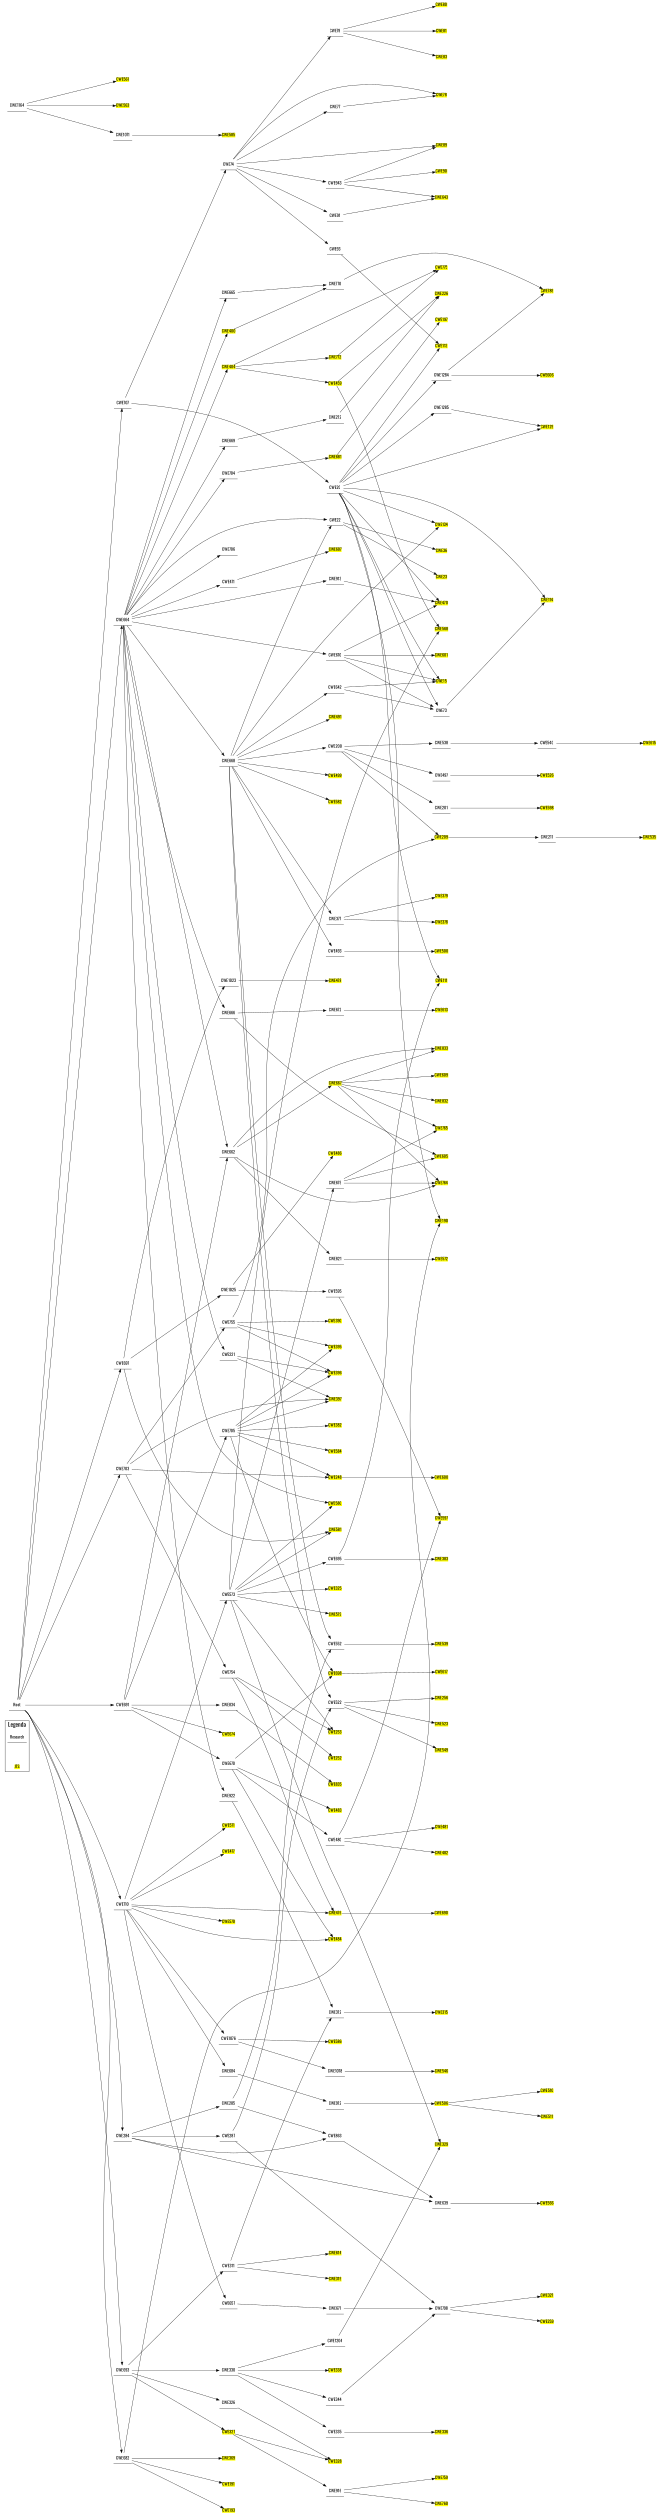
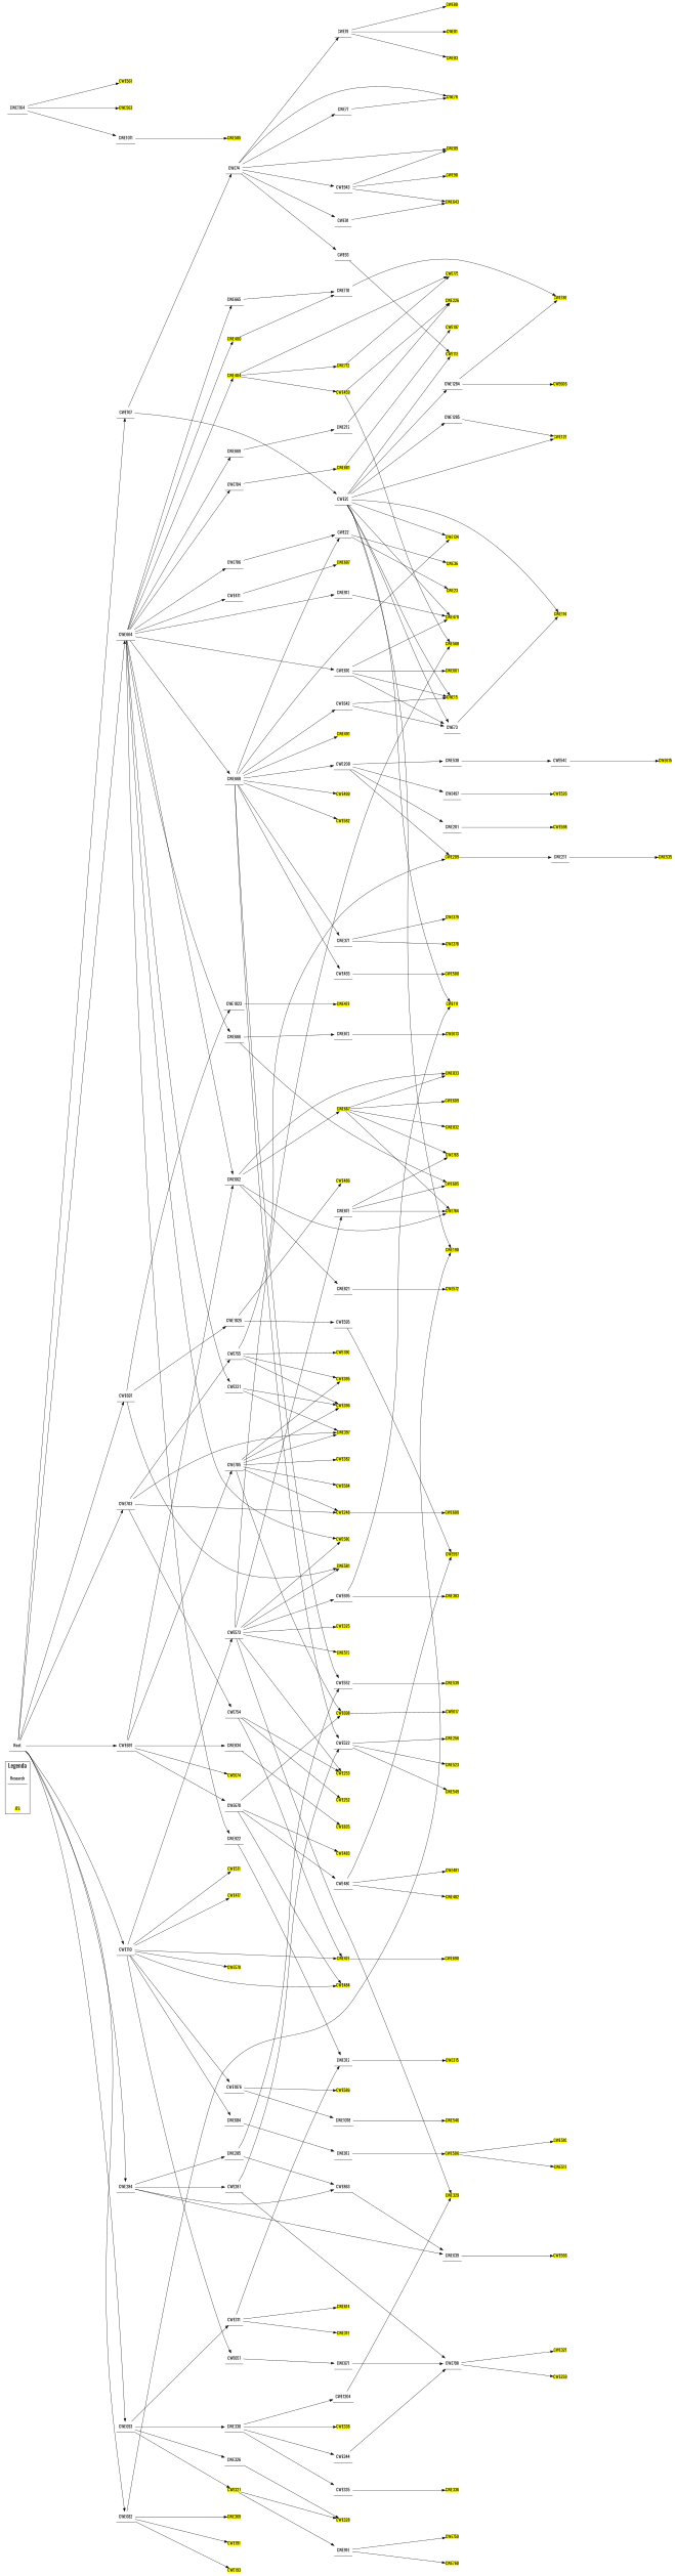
  digraph {
    fontname=Oswald
    nodesep=1
    rankdir=LR
    ranksep=4
    splines=true
    node [color=black fillcolor=yellow fontname=Oswald shape=plain style=filled]
    edge [fontname=Oswald]
    n1 [fillcolor=white label=Research shape=underline]
    n2 [label=JTS]
    n3 [fillcolor=white label=Root shape=underline]
    n4 [fillcolor=white label=CWE682 shape=underline]
    n5 [fillcolor=white label=CWE703 shape=underline]
    n6 [fillcolor=white label=CWE693 shape=underline]
    n7 [fillcolor=white label=CWE664 shape=underline]
    n8 [fillcolor=white label=CWE710 shape=underline]
    n9 [fillcolor=white label=CWE697 shape=underline]
    n10 [fillcolor=white label=CWE691 shape=underline]
    n11 [fillcolor=white label=CWE707 shape=underline]
    n12 [fillcolor=white label=CWE284 shape=underline]
    n13 [label=CWE190]
    n14 [label=CWE191]
    n15 [label=CWE193]
    n16 [label=CWE369]
    n17 [label=CWE248]
    n18 [label=CWE397]
    n19 [fillcolor=white label=CWE755 shape=underline]
    n20 [fillcolor=white label=CWE754 shape=underline]
    n21 [label=CWE327]
    n22 [fillcolor=white label=CWE311 shape=underline]
    n23 [fillcolor=white label=CWE326 shape=underline]
    n24 [fillcolor=white label=CWE330 shape=underline]
    n25 [label=CWE400]
    n26 [label=CWE404]
    n27 [label=CWE580]
    n28 [fillcolor=white label=CWE668 shape=underline]
    n29 [fillcolor=white label=CWE610 shape=underline]
    n30 [fillcolor=white label=CWE221 shape=underline]
    n31 [fillcolor=white label=CWE913 shape=underline]
    n32 [fillcolor=white label=CWE666 shape=underline]
    n33 [fillcolor=white label=CWE471 shape=underline]
    n34 [fillcolor=white label=CWE662 shape=underline]
    n35 [fillcolor=white label=CWE704 shape=underline]
    n36 [fillcolor=white label=CWE669 shape=underline]
    n37 [fillcolor=white label=CWE706 shape=underline]
    n38 [fillcolor=white label=CWE922 shape=underline]
    n39 [fillcolor=white label=CWE665 shape=underline]
    n40 [label=CWE476]
    n41 [label=CWE477]
    n42 [label=CWE484]
    n43 [label=CWE570]
    n44 [label=CWE571]
    n45 [fillcolor=white label=CWE573 shape=underline]
    n46 [fillcolor=white label=CWE1076 shape=underline]
    n47 [fillcolor=white label=CWE684 shape=underline]
    n48 [fillcolor=white label=CWE657 shape=underline]
    n49 [label=CWE581]
    n50 [fillcolor=white label=CWE1023 shape=underline]
    n51 [fillcolor=white label=CWE1025 shape=underline]
    n52 [label=CWE674]
    n53 [fillcolor=white label=CWE705 shape=underline]
    n54 [fillcolor=white label=CWE670 shape=underline]
    n55 [fillcolor=white label=CWE834 shape=underline]
    n56 [fillcolor=white label=CWE20 shape=underline]
    n57 [fillcolor=white label=CWE74 shape=underline]
    n58 [fillcolor=white label=CWE639 shape=underline]
    n59 [fillcolor=white label=CWE287 shape=underline]
    n60 [fillcolor=white label=CWE285 shape=underline]
    n61 [fillcolor=white label=CWE863 shape=underline]
    n62 [label=CWE600]
    n63 [label=CWE209]
    n64 [label=CWE390]
    n65 [label=CWE395]
    n66 [label=CWE396]
    n67 [label=CWE252]
    n68 [label=CWE253]
    n69 [label=CWE328]
    n70 [fillcolor=white label=CWE916 shape=underline]
    n71 [label=CWE319]
    n72 [label=CWE614]
    n73 [fillcolor=white label=CWE312 shape=underline]
    n74 [label=CWE338]
    n75 [fillcolor=white label=CWE1204 shape=underline]
    n76 [fillcolor=white label=CWE335 shape=underline]
    n77 [fillcolor=white label=CWE344 shape=underline]
    n78 [fillcolor=white label=CWE770 shape=underline]
    n79 [label=CWE459]
    n80 [label=CWE772]
    n81 [label=CWE775]
    n82 [label=CWE134]
    n83 [label=CWE491]
    n84 [label=CWE499]
    n85 [label=CWE582]
    n86 [fillcolor=white label=CWE642 shape=underline]
    n87 [fillcolor=white label=CWE200 shape=underline]
    n88 [fillcolor=white label=CWE22 shape=underline]
    n89 [fillcolor=white label=CWE522 shape=underline]
    n90 [fillcolor=white label=CWE377 shape=underline]
    n91 [fillcolor=white label=CWE493 shape=underline]
    n92 [fillcolor=white label=CWE552 shape=underline]
    n93 [label=CWE15]
    n94 [label=CWE470]
    n95 [label=CWE601]
    n96 [fillcolor=white label=CWE73 shape=underline]
    n97 [label=CWE605]
    n98 [fillcolor=white label=CWE672 shape=underline]
    n99 [label=CWE607]
    n100 [label=CWE667]
    n101 [label=CWE764]
    n102 [label=CWE833]
    n103 [fillcolor=white label=CWE821 shape=underline]
    n104 [label=CWE681]
    n105 [fillcolor=white label=CWE212 shape=underline]
    n106 [label=CWE690]
    n107 [label=CWE325]
    n108 [label=CWE329]
    n109 [label=CWE568]
    n110 [label=CWE579]
    n111 [fillcolor=white label=CWE695 shape=underline]
    n112 [fillcolor=white label=CWE675 shape=underline]
    n113 [fillcolor=white label=CWE1164 shape=underline]
    n114 [label=CWE561]
    n115 [label=CWE563]
    n116 [fillcolor=white label=CWE1071 shape=underline]
    n117 [label=CWE586]
    n118 [fillcolor=white label=CWE1078 shape=underline]
    n119 [fillcolor=white label=CWE912 shape=underline]
    n120 [fillcolor=white label=CWE671 shape=underline]
    n121 [label=CWE478]
    n122 [label=CWE486]
    n123 [fillcolor=white label=CWE595 shape=underline]
    n124 [label=CWE382]
    n125 [label=CWE584]
    n126 [label=CWE698]
    n127 [label=CWE483]
    n128 [fillcolor=white label=CWE480 shape=underline]
    n129 [label=CWE835]
    n130 [label=CWE111]
    n131 [label=CWE113]
    n132 [label=CWE114]
    n133 [label=CWE129]
    n134 [fillcolor=white label=CWE1285 shape=underline]
    n135 [fillcolor=white label=CWE1284 shape=underline]
    n136 [label=CWE78]
    n137 [label=CWE89]
    n138 [fillcolor=white label=CWE93 shape=underline]
    n139 [fillcolor=white label=CWE943 shape=underline]
    n140 [fillcolor=white label=CWE91 shape=underline]
    n141 [fillcolor=white label=CWE77 shape=underline]
    n142 [fillcolor=white label=CWE79 shape=underline]
    n143 [label=CWE566]
    n144 [fillcolor=white label=CWE798 shape=underline]
    n145 [fillcolor=white label=CWE211 shape=underline]
    n146 [label=CWE759]
    n147 [label=CWE760]
    n148 [label=CWE315]
    n149 [label=CWE336]
    n150 [label=CWE789]
    n151 [label=CWE226]
    n152 [fillcolor=white label=CWE497 shape=underline]
    n153 [fillcolor=white label=CWE201 shape=underline]
    n154 [fillcolor=white label=CWE538 shape=underline]
    n155 [label=CWE23]
    n156 [label=CWE36]
    n157 [label=CWE256]
    n158 [label=CWE523]
    n159 [label=CWE549]
    n160 [label=CWE378]
    n161 [label=CWE379]
    n162 [label=CWE500]
    n163 [label=CWE539]
    n164 [label=CWE613]
    n165 [label=CWE609]
    n166 [label=CWE765]
    n167 [label=CWE832]
    n168 [label=CWE572]
    n169 [label=CWE197]
    n170 [label=CWE383]
    n171 [label=CWE585]
    n172 [label=CWE546]
    n173 [label=CWE506]
    n174 [label=CWE597]
    n175 [label=CWE617]
    n176 [label=CWE481]
    n177 [label=CWE482]
    n178 [label=CWE606]
    n179 [label=CWE643]
    n180 [label=CWE90]
    n181 [label=CWE80]
    n182 [label=CWE81]
    n183 [label=CWE83]
    n184 [label=CWE259]
    n185 [label=CWE321]
    n186 [label=CWE535]
    n187 [label=CWE526]
    n188 [label=CWE598]
    n189 [fillcolor=white label=CWE540 shape=underline]
    n190 [label=CWE510]
    n191 [label=CWE511]
    n192 [label=CWE615]
    subgraph cluster_1 {
      fontsize=20
      label=Legenda
      n1
      n2
    }
    n3 -> n4
    n3 -> n5
    n3 -> n6
    n3 -> n7
    n3 -> n8
    n3 -> n9
    n3 -> n10
    n3 -> n11
    n3 -> n12
    n4 -> n13
    n4 -> n14
    n4 -> n15
    n4 -> n16
    n5 -> n17
    n5 -> n18
    n5 -> n19
    n5 -> n20
    n6 -> n21
    n6 -> n22
    n6 -> n23
    n6 -> n24
    n7 -> n25
    n7 -> n26
    n7 -> n27
    n7 -> n28
    n7 -> n29
    n7 -> n30
    n7 -> n31
    n7 -> n32
    n7 -> n33
    n7 -> n34
    n7 -> n35
    n7 -> n36
    n7 -> n37
    n7 -> n38
    n7 -> n39
    n8 -> n40
    n8 -> n41
    n8 -> n42
    n8 -> n43
    n8 -> n44
    n8 -> n45
    n8 -> n46
    n8 -> n47
    n8 -> n48
    n9 -> n49
    n9 -> n50
    n9 -> n51
    n10 -> n34
    n10 -> n52
    n10 -> n53
    n10 -> n54
    n10 -> n55
    n11 -> n56
    n11 -> n57
    n12 -> n58
    n12 -> n59
    n12 -> n60
    n12 -> n61
    n17 -> n62
    n19 -> n63
    n19 -> n64
    n19 -> n65
    n19 -> n66
    n20 -> n40
    n20 -> n67
    n20 -> n68
    n21 -> n69
    n21 -> n70
    n22 -> n71
    n22 -> n72
    n22 -> n73
    n23 -> n69
    n24 -> n74
    n24 -> n75
    n24 -> n76
    n24 -> n77
    n25 -> n78
    n26 -> n79
    n26 -> n80
    n26 -> n81
    n28 -> n82
    n28 -> n83
    n28 -> n84
    n28 -> n85
    n28 -> n86
    n28 -> n87
    n28 -> n88
    n28 -> n89
    n28 -> n90
    n28 -> n91
    n28 -> n92
    n29 -> n93
    n29 -> n94
    n29 -> n95
    n29 -> n96
    n30 -> n18
    n30 -> n66
    n31 -> n94
    n32 -> n97
    n32 -> n98
    n33 -> n99
    n34 -> n100
    n34 -> n101
    n34 -> n102
    n34 -> n103
    n35 -> n104
    n36 -> n105
-   n7 -> n88
+   n37 -> n88
    n38 -> n73
    n39 -> n78
    n40 -> n106
    n45 -> n27
    n45 -> n49
    n45 -> n68
    n45 -> n107
    n45 -> n108
    n45 -> n109
    n45 -> n110
    n45 -> n111
    n45 -> n112
    n46 -> n117
    n46 -> n118
    n47 -> n119
    n48 -> n120
    n50 -> n121
    n51 -> n122
    n51 -> n123
    n53 -> n17
    n53 -> n18
    n53 -> n65
    n53 -> n66
    n53 -> n124
    n53 -> n125
    n53 -> n126
    n54 -> n42
    n54 -> n126
    n54 -> n127
    n54 -> n128
    n55 -> n129
    n56 -> n13
    n56 -> n82
    n56 -> n93
    n56 -> n94
    n56 -> n96
    n56 -> n130
    n56 -> n131
    n56 -> n132
    n56 -> n133
    n56 -> n134
    n56 -> n135
    n57 -> n136
    n57 -> n137
    n57 -> n138
    n57 -> n139
    n57 -> n140
    n57 -> n141
    n57 -> n142
    n58 -> n143
    n59 -> n89
    n59 -> n144
    n60 -> n61
    n60 -> n92
    n61 -> n58
    n63 -> n145
    n70 -> n146
    n70 -> n147
    n73 -> n148
    n75 -> n108
    n76 -> n149
    n77 -> n144
    n78 -> n150
    n79 -> n109
    n79 -> n151
    n80 -> n81
    n86 -> n93
    n86 -> n96
    n87 -> n63
    n87 -> n152
    n87 -> n153
    n87 -> n154
    n88 -> n155
    n88 -> n156
    n89 -> n157
    n89 -> n158
    n89 -> n159
    n90 -> n160
    n90 -> n161
    n91 -> n162
    n92 -> n163
    n96 -> n132
    n98 -> n164
    n100 -> n101
    n100 -> n102
    n100 -> n165
    n100 -> n166
    n100 -> n167
    n103 -> n168
    n104 -> n169
    n105 -> n151
    n111 -> n130
    n111 -> n170
    n112 -> n97
    n112 -> n101
    n112 -> n166
    n113 -> n114
    n113 -> n115
    n113 -> n116
    n116 -> n171
    n118 -> n172
    n119 -> n173
    n120 -> n144
    n123 -> n174
    n126 -> n175
    n128 -> n174
    n128 -> n176
    n128 -> n177
    n134 -> n133
    n135 -> n150
    n135 -> n178
    n138 -> n131
    n139 -> n137
    n139 -> n179
    n139 -> n180
    n140 -> n179
    n141 -> n136
    n142 -> n181
    n142 -> n182
    n142 -> n183
    n144 -> n184
    n144 -> n185
    n145 -> n186
    n152 -> n187
    n153 -> n188
    n154 -> n189
    n173 -> n190
    n173 -> n191
    n189 -> n192
  }
